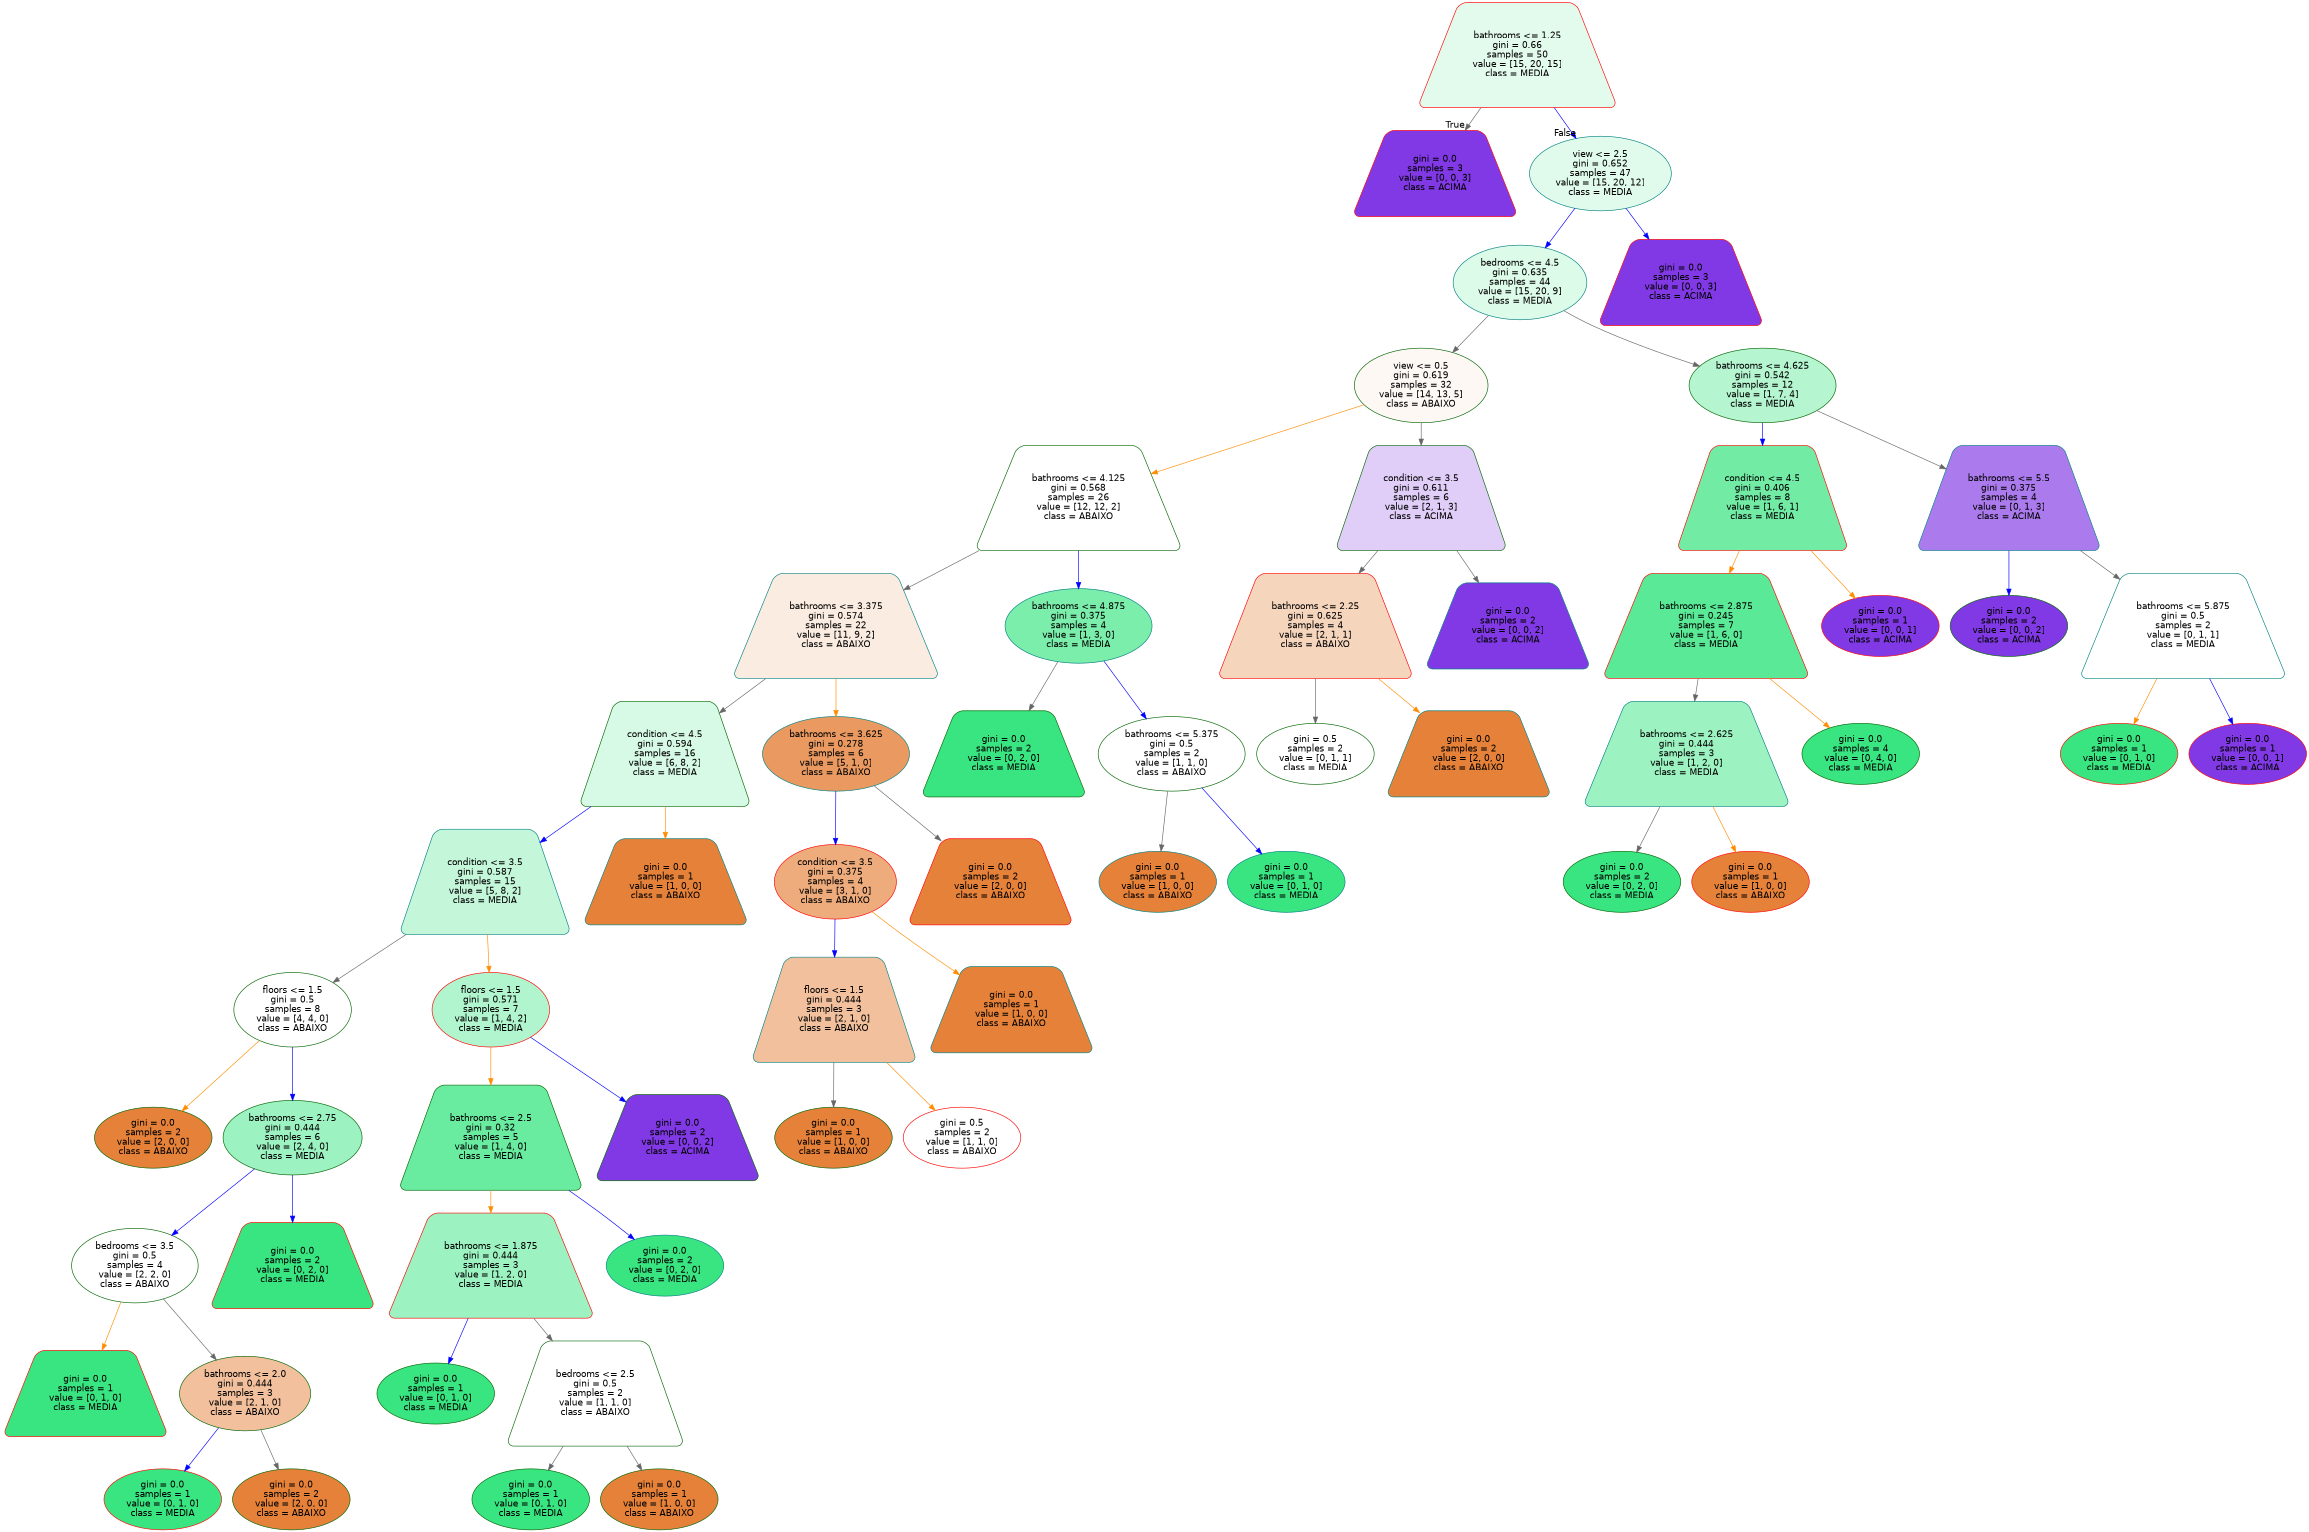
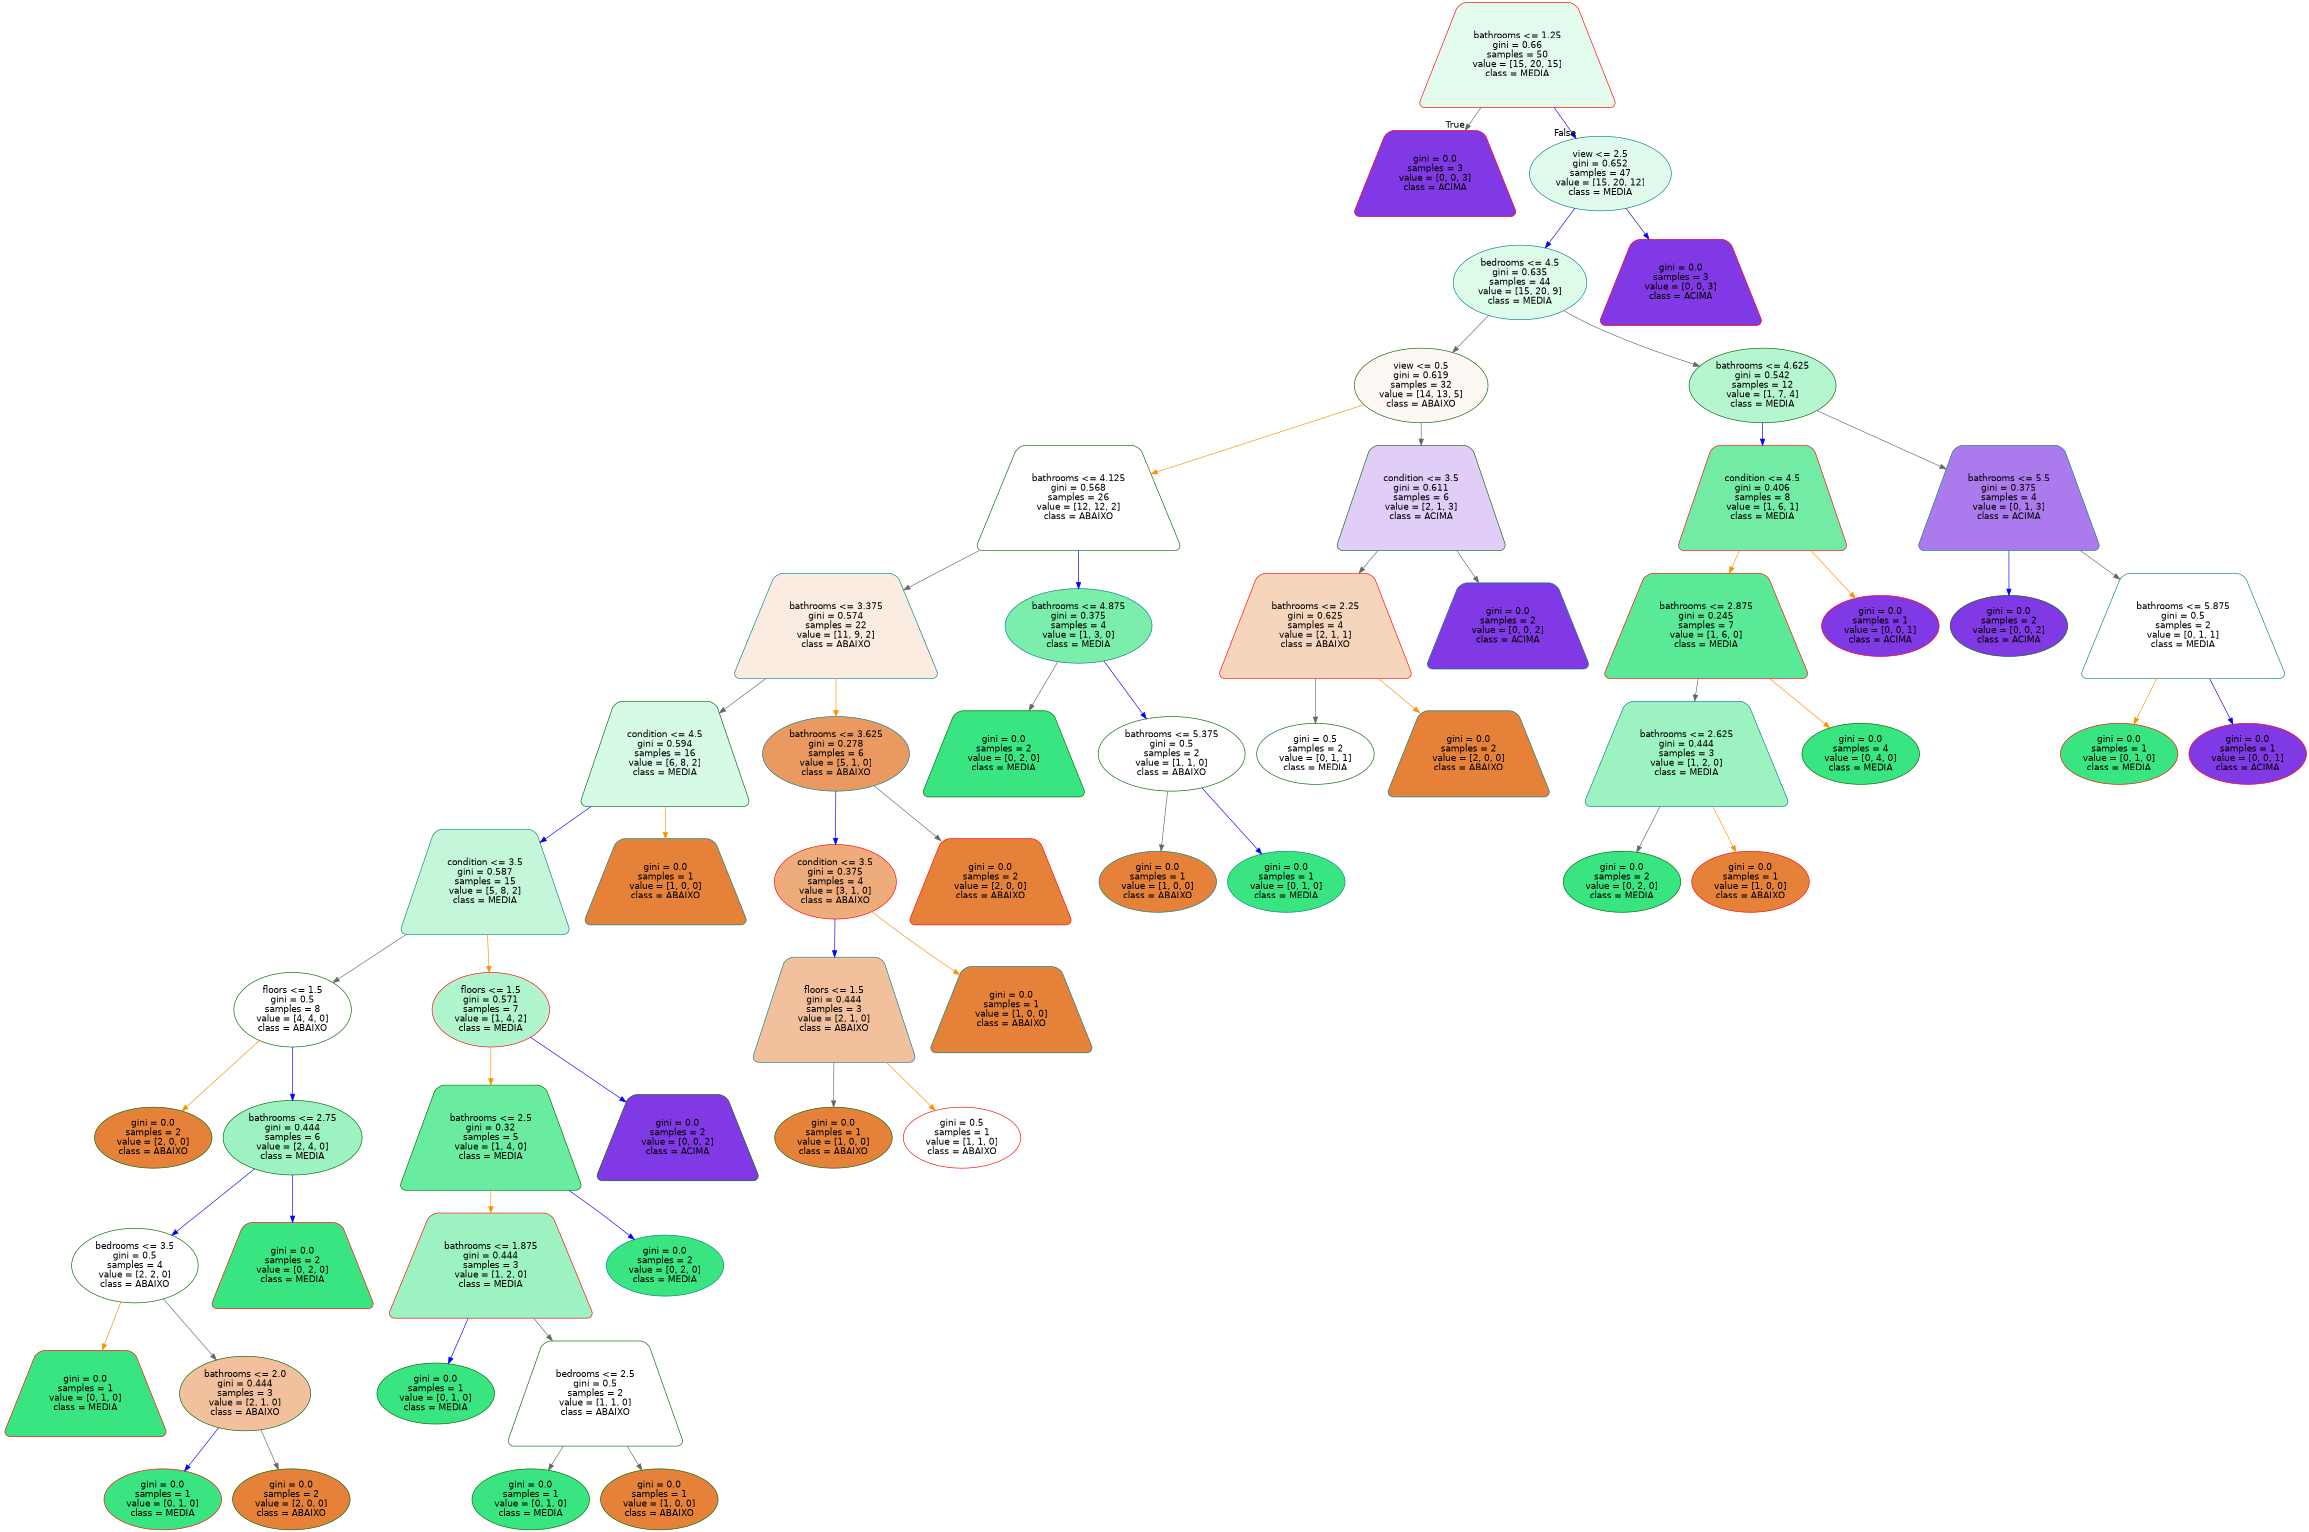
  digraph {
    node [color=darkgreen fillcolor="#39e581" fontname=helvetica shape=ellipse style="filled, rounded"]
    edge [fontname=helvetica color=gray40]
    n1 [color=red fillcolor="#e3fbed" label="bathrooms <= 1.25\ngini = 0.66\nsamples = 50\nvalue = [15, 20, 15]\nclass = MEDIA" shape=trapezium]
    n2 [color=red fillcolor="#8139e5" label="gini = 0.0\nsamples = 3\nvalue = [0, 0, 3]\nclass = ACIMA" shape=trapezium]
    n3 [color=teal fillcolor="#e0fbeb" label="view <= 2.5\ngini = 0.652\nsamples = 47\nvalue = [15, 20, 12]\nclass = MEDIA"]
    n4 [color=teal fillcolor="#ddfbe9" label="bedrooms <= 4.5\ngini = 0.635\nsamples = 44\nvalue = [15, 20, 9]\nclass = MEDIA"]
    n5 [color=red fillcolor="#8139e5" label="gini = 0.0\nsamples = 3\nvalue = [0, 0, 3]\nclass = ACIMA" shape=trapezium]
    n6 [fillcolor="#fef8f5" label="view <= 0.5\ngini = 0.619\nsamples = 32\nvalue = [14, 13, 5]\nclass = ABAIXO"]
    n7 [fillcolor="#b5f5d0" label="bathrooms <= 4.625\ngini = 0.542\nsamples = 12\nvalue = [1, 7, 4]\nclass = MEDIA"]
    n8 [fillcolor="#ffffff" label="bathrooms <= 4.125\ngini = 0.568\nsamples = 26\nvalue = [12, 12, 2]\nclass = ABAIXO" shape=trapezium]
    n9 [fillcolor="#e0cef8" label="condition <= 3.5\ngini = 0.611\nsamples = 6\nvalue = [2, 1, 3]\nclass = ACIMA" shape=trapezium]
    n10 [color=teal fillcolor="#fbece1" label="bathrooms <= 3.375\ngini = 0.574\nsamples = 22\nvalue = [11, 9, 2]\nclass = ABAIXO" shape=trapezium]
    n11 [color=teal fillcolor="#7beeab" label="bathrooms <= 4.875\ngini = 0.375\nsamples = 4\nvalue = [1, 3, 0]\nclass = MEDIA"]
    n12 [fillcolor="#d7fae6" label="condition <= 4.5\ngini = 0.594\nsamples = 16\nvalue = [6, 8, 2]\nclass = MEDIA" shape=trapezium]
    n13 [color=teal fillcolor="#ea9a61" label="bathrooms <= 3.625\ngini = 0.278\nsamples = 6\nvalue = [5, 1, 0]\nclass = ABAIXO"]
    n14 [color=teal fillcolor="#c4f7d9" label="condition <= 3.5\ngini = 0.587\nsamples = 15\nvalue = [5, 8, 2]\nclass = MEDIA" shape=trapezium]
    n15 [color=teal fillcolor="#e58139" label="gini = 0.0\nsamples = 1\nvalue = [1, 0, 0]\nclass = ABAIXO" shape=trapezium]
    n16 [fillcolor="#ffffff" label="floors <= 1.5\ngini = 0.5\nsamples = 8\nvalue = [4, 4, 0]\nclass = ABAIXO"]
    n17 [color=red fillcolor="#b0f5cd" label="floors <= 1.5\ngini = 0.571\nsamples = 7\nvalue = [1, 4, 2]\nclass = MEDIA"]
    n18 [fillcolor="#e58139" label="gini = 0.0\nsamples = 2\nvalue = [2, 0, 0]\nclass = ABAIXO"]
    n19 [fillcolor="#9cf2c0" label="bathrooms <= 2.75\ngini = 0.444\nsamples = 6\nvalue = [2, 4, 0]\nclass = MEDIA"]
    n20 [fillcolor="#ffffff" label="bedrooms <= 3.5\ngini = 0.5\nsamples = 4\nvalue = [2, 2, 0]\nclass = ABAIXO"]
    n21 [color=red label="gini = 0.0\nsamples = 2\nvalue = [0, 2, 0]\nclass = MEDIA" shape=trapezium]
    n22 [color=red label="gini = 0.0\nsamples = 1\nvalue = [0, 1, 0]\nclass = MEDIA" shape=trapezium]
    n23 [fillcolor="#f2c09c" label="bathrooms <= 2.0\ngini = 0.444\nsamples = 3\nvalue = [2, 1, 0]\nclass = ABAIXO"]
    n24 [color=red label="gini = 0.0\nsamples = 1\nvalue = [0, 1, 0]\nclass = MEDIA"]
    n25 [fillcolor="#e58139" label="gini = 0.0\nsamples = 2\nvalue = [2, 0, 0]\nclass = ABAIXO"]
    n26 [fillcolor="#6aeca0" label="bathrooms <= 2.5\ngini = 0.32\nsamples = 5\nvalue = [1, 4, 0]\nclass = MEDIA" shape=trapezium]
    n27 [fillcolor="#8139e5" label="gini = 0.0\nsamples = 2\nvalue = [0, 0, 2]\nclass = ACIMA" shape=trapezium]
    n28 [color=red fillcolor="#9cf2c0" label="bathrooms <= 1.875\ngini = 0.444\nsamples = 3\nvalue = [1, 2, 0]\nclass = MEDIA" shape=trapezium]
    n29 [color=teal label="gini = 0.0\nsamples = 2\nvalue = [0, 2, 0]\nclass = MEDIA"]
    n30 [label="gini = 0.0\nsamples = 1\nvalue = [0, 1, 0]\nclass = MEDIA"]
    n31 [fillcolor="#ffffff" label="bedrooms <= 2.5\ngini = 0.5\nsamples = 2\nvalue = [1, 1, 0]\nclass = ABAIXO" shape=trapezium]
    n32 [label="gini = 0.0\nsamples = 1\nvalue = [0, 1, 0]\nclass = MEDIA"]
    n33 [fillcolor="#e58139" label="gini = 0.0\nsamples = 1\nvalue = [1, 0, 0]\nclass = ABAIXO"]
    n34 [color=red fillcolor="#eeab7b" label="condition <= 3.5\ngini = 0.375\nsamples = 4\nvalue = [3, 1, 0]\nclass = ABAIXO"]
    n35 [color=red fillcolor="#e58139" label="gini = 0.0\nsamples = 2\nvalue = [2, 0, 0]\nclass = ABAIXO" shape=trapezium]
    n36 [color=teal fillcolor="#f2c09c" label="floors <= 1.5\ngini = 0.444\nsamples = 3\nvalue = [2, 1, 0]\nclass = ABAIXO" shape=trapezium]
    n37 [color=teal fillcolor="#e58139" label="gini = 0.0\nsamples = 1\nvalue = [1, 0, 0]\nclass = ABAIXO" shape=trapezium]
    n38 [fillcolor="#e58139" label="gini = 0.0\nsamples = 1\nvalue = [1, 0, 0]\nclass = ABAIXO"]
-   n39 [color=red fillcolor="#ffffff" label="gini = 0.5\nsamples = 2\nvalue = [1, 1, 0]\nclass = ABAIXO"]
+   n39 [color=red fillcolor="#ffffff" label="gini = 0.5\nsamples = 1\nvalue = [1, 1, 0]\nclass = ABAIXO"]
    n40 [label="gini = 0.0\nsamples = 2\nvalue = [0, 2, 0]\nclass = MEDIA" shape=trapezium]
    n41 [fillcolor="#ffffff" label="bathrooms <= 5.375\ngini = 0.5\nsamples = 2\nvalue = [1, 1, 0]\nclass = ABAIXO"]
    n42 [color=teal fillcolor="#e58139" label="gini = 0.0\nsamples = 1\nvalue = [1, 0, 0]\nclass = ABAIXO"]
    n43 [color=teal label="gini = 0.0\nsamples = 1\nvalue = [0, 1, 0]\nclass = MEDIA"]
    n44 [color=red fillcolor="#f6d5bd" label="bathrooms <= 2.25\ngini = 0.625\nsamples = 4\nvalue = [2, 1, 1]\nclass = ABAIXO" shape=trapezium]
    n45 [color=teal fillcolor="#8139e5" label="gini = 0.0\nsamples = 2\nvalue = [0, 0, 2]\nclass = ACIMA" shape=trapezium]
    n46 [fillcolor="#ffffff" label="gini = 0.5\nsamples = 2\nvalue = [0, 1, 1]\nclass = MEDIA"]
    n47 [color=teal fillcolor="#e58139" label="gini = 0.0\nsamples = 2\nvalue = [2, 0, 0]\nclass = ABAIXO" shape=trapezium]
    n48 [color=red fillcolor="#72eca5" label="condition <= 4.5\ngini = 0.406\nsamples = 8\nvalue = [1, 6, 1]\nclass = MEDIA" shape=trapezium]
    n49 [color=teal fillcolor="#ab7bee" label="bathrooms <= 5.5\ngini = 0.375\nsamples = 4\nvalue = [0, 1, 3]\nclass = ACIMA" shape=trapezium]
    n50 [color=red fillcolor="#5ae996" label="bathrooms <= 2.875\ngini = 0.245\nsamples = 7\nvalue = [1, 6, 0]\nclass = MEDIA" shape=trapezium]
    n51 [color=red fillcolor="#8139e5" label="gini = 0.0\nsamples = 1\nvalue = [0, 0, 1]\nclass = ACIMA"]
    n52 [color=teal fillcolor="#9cf2c0" label="bathrooms <= 2.625\ngini = 0.444\nsamples = 3\nvalue = [1, 2, 0]\nclass = MEDIA" shape=trapezium]
    n53 [label="gini = 0.0\nsamples = 4\nvalue = [0, 4, 0]\nclass = MEDIA"]
    n54 [label="gini = 0.0\nsamples = 2\nvalue = [0, 2, 0]\nclass = MEDIA"]
    n55 [color=red fillcolor="#e58139" label="gini = 0.0\nsamples = 1\nvalue = [1, 0, 0]\nclass = ABAIXO"]
    n56 [fillcolor="#8139e5" label="gini = 0.0\nsamples = 2\nvalue = [0, 0, 2]\nclass = ACIMA"]
    n57 [color=teal fillcolor="#ffffff" label="bathrooms <= 5.875\ngini = 0.5\nsamples = 2\nvalue = [0, 1, 1]\nclass = MEDIA" shape=trapezium]
    n58 [color=red label="gini = 0.0\nsamples = 1\nvalue = [0, 1, 0]\nclass = MEDIA"]
    n59 [color=red fillcolor="#8139e5" label="gini = 0.0\nsamples = 1\nvalue = [0, 0, 1]\nclass = ACIMA"]
    n1 -> n2 [headlabel=True labelangle=45 labeldistance=2.5]
    n1 -> n3 [headlabel=False labelangle=-45 labeldistance=2.5 color=blue]
    n3 -> n4 [color=blue]
    n3 -> n5 [color=blue]
    n4 -> n6
    n4 -> n7
    n6 -> n8 [color=darkorange]
    n6 -> n9
    n7 -> n48 [color=blue]
    n7 -> n49
    n8 -> n10
    n8 -> n11 [color=blue]
    n9 -> n44
    n9 -> n45
    n10 -> n12
    n10 -> n13 [color=darkorange]
    n11 -> n40
    n11 -> n41 [color=blue]
    n12 -> n14 [color=blue]
    n12 -> n15 [color=darkorange]
    n13 -> n34 [color=blue]
    n13 -> n35
    n14 -> n16
    n14 -> n17 [color=darkorange]
    n16 -> n18 [color=darkorange]
    n16 -> n19 [color=blue]
    n17 -> n26 [color=darkorange]
    n17 -> n27 [color=blue]
    n19 -> n20 [color=blue]
    n19 -> n21 [color=blue]
    n20 -> n22 [color=darkorange]
    n20 -> n23
    n23 -> n24 [color=blue]
    n23 -> n25
    n26 -> n28 [color=darkorange]
    n26 -> n29 [color=blue]
    n28 -> n30 [color=blue]
    n28 -> n31
    n31 -> n32
    n31 -> n33
    n34 -> n36 [color=blue]
    n34 -> n37 [color=darkorange]
    n36 -> n38
    n36 -> n39 [color=darkorange]
    n41 -> n42
    n41 -> n43 [color=blue]
    n44 -> n46
    n44 -> n47 [color=darkorange]
    n48 -> n50 [color=darkorange]
    n48 -> n51 [color=darkorange]
    n49 -> n56 [color=blue]
    n49 -> n57
    n50 -> n52
    n50 -> n53 [color=darkorange]
    n52 -> n54
    n52 -> n55 [color=darkorange]
    n57 -> n58 [color=darkorange]
    n57 -> n59 [color=blue]
  }
